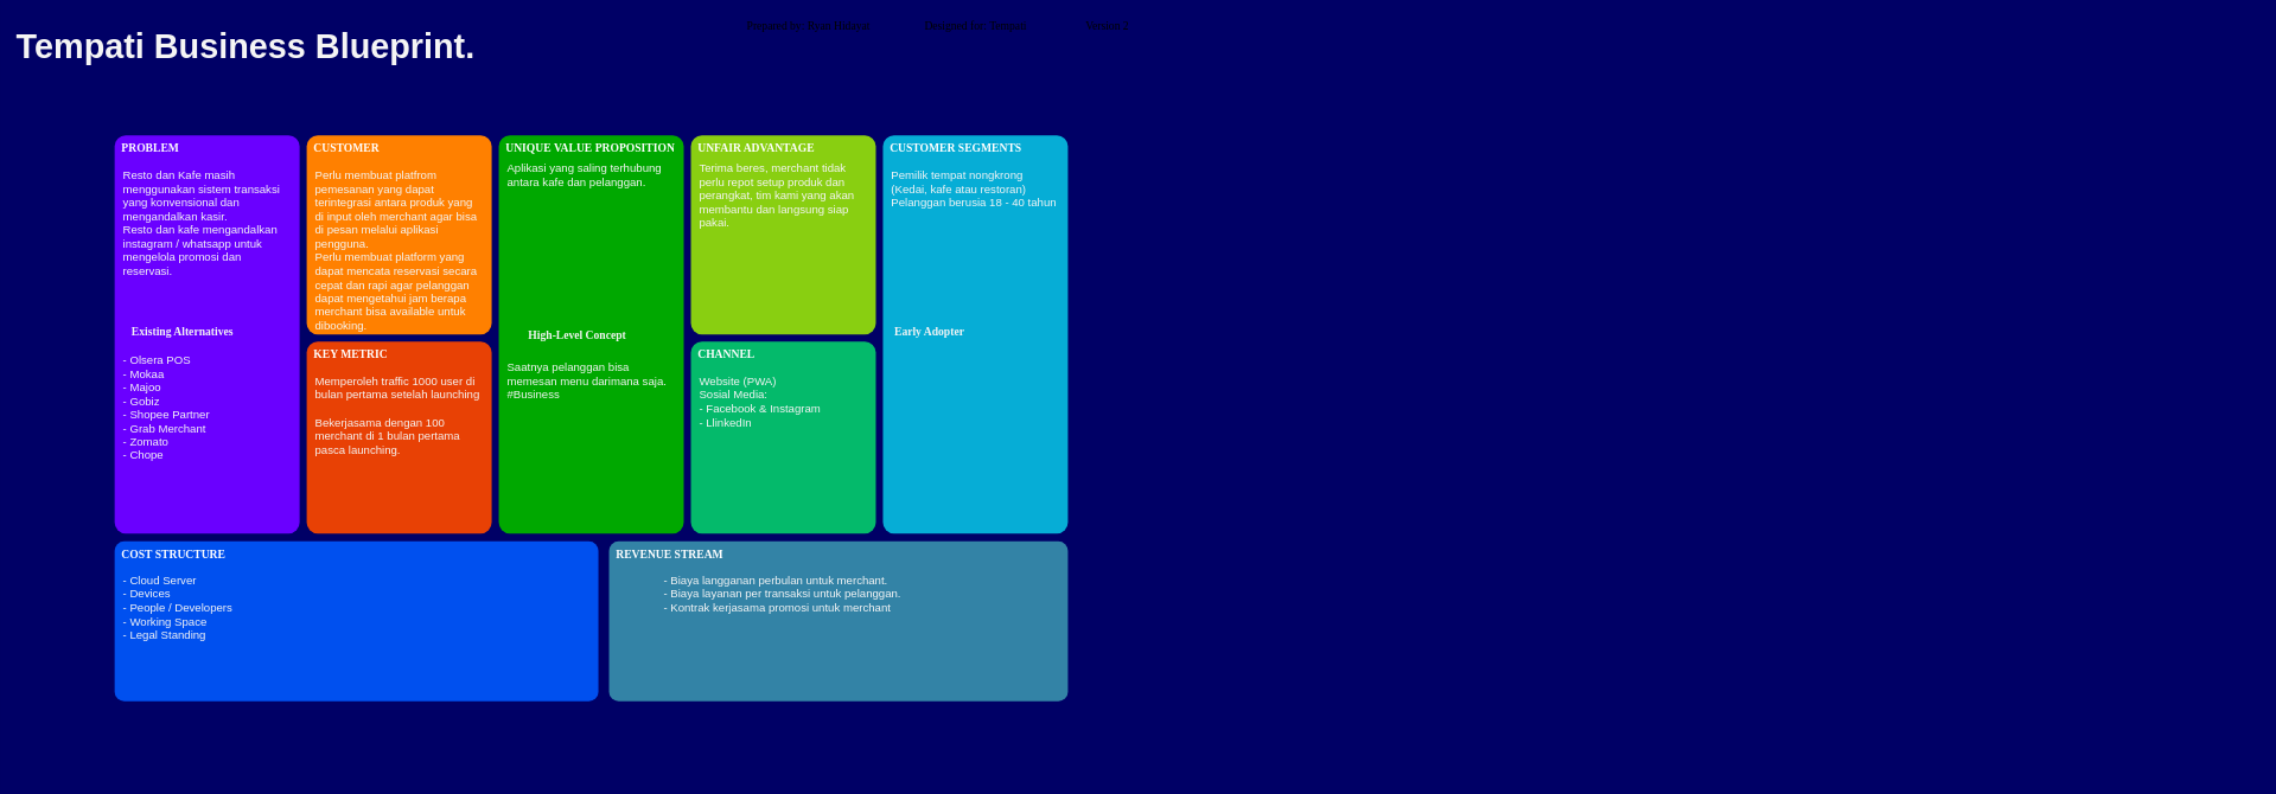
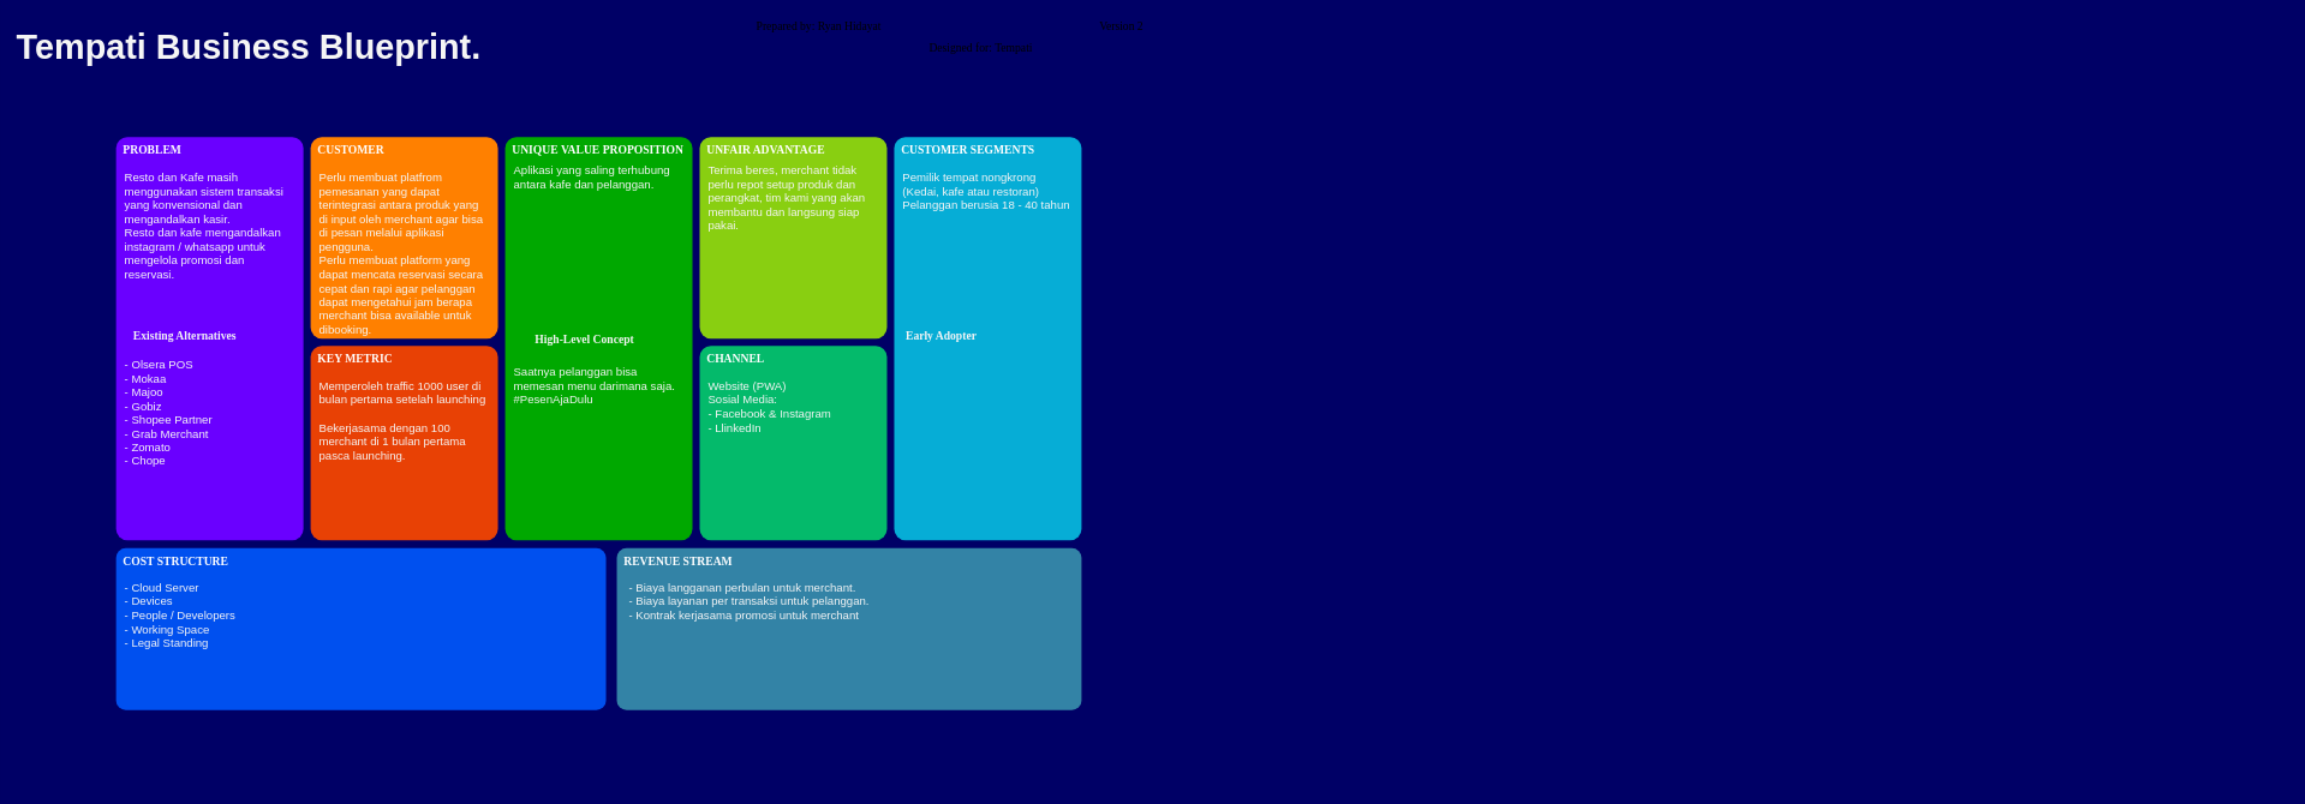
  <mxCell id="0" />
  <mxCell id="1" parent="0" />
  <mxCell id="2" value="" style="shape=image;verticalLabelPosition=bottom;labelBackgroundColor=default;verticalAlign=top;aspect=fixed;imageAspect=0;image=https://ik.imagekit.io/xbsw5m8zu/insights/how-to-create-your-business-model-lean-canvas-edition/lean-canvas-template.png;" parent="1" vertex="1"><mxGeometry x="1747" y="105.38" width="1428.89" height="989.23" as="geometry" /></mxCell>
  <mxCell id="3" value="Prepared by: Ryan Hidayat" style="text;html=1;resizable=0;autosize=1;align=center;verticalAlign=middle;points=[];fillColor=none;strokeColor=none;rounded=0;fontSize=16;fontStyle=0;fontFamily=Tahoma;" parent="1" vertex="1"><mxGeometry x="1030" y="20" width="210" height="30" as="geometry" /></mxCell>
- <mxCell id="4" value="Designed for: Tempati" style="text;html=1;resizable=0;autosize=1;align=center;verticalAlign=middle;points=[];fillColor=none;strokeColor=none;rounded=0;fontSize=16;fontStyle=0;fontFamily=Tahoma;" parent="1" vertex="1"><mxGeometry x="1280" y="20" width="180" height="30" as="geometry" /></mxCell>
+ <mxCell id="4" value="Designed for: Tempati" style="text;html=1;resizable=0;autosize=1;align=center;verticalAlign=middle;points=[];fillColor=none;strokeColor=none;rounded=0;fontSize=16;fontStyle=0;fontFamily=Tahoma;" parent="1" vertex="1"><mxGeometry x="1270" y="50" width="180" height="30" as="geometry" /></mxCell>
  <mxCell id="5" value="Version 2" style="text;html=1;resizable=0;autosize=1;align=center;verticalAlign=middle;points=[];fillColor=none;strokeColor=none;rounded=0;fontSize=16;fontStyle=0;fontFamily=Tahoma;" parent="1" vertex="1"><mxGeometry x="1510" y="20" width="90" height="30" as="geometry" /></mxCell>
  <mxCell id="6" value="&lt;b&gt;PROBLEM&lt;/b&gt;" style="rounded=1;whiteSpace=wrap;html=1;fontFamily=Tahoma;fontSize=16;fillColor=#6a00ff;fontColor=#ffffff;strokeColor=none;arcSize=6;verticalAlign=top;spacingTop=2;align=left;spacingLeft=8;" parent="1" vertex="1"><mxGeometry x="160" y="190" width="260" height="560" as="geometry" /></mxCell>
  <mxCell id="7" value="&lt;b&gt;CUSTOMER&lt;/b&gt;" style="rounded=1;whiteSpace=wrap;html=1;fontFamily=Tahoma;fontSize=16;fillColor=#FF8000;fontColor=#ffffff;strokeColor=none;arcSize=6;verticalAlign=top;spacingTop=2;align=left;spacingLeft=8;" parent="1" vertex="1"><mxGeometry x="430" y="190" width="260" height="280" as="geometry" /></mxCell>
  <mxCell id="8" value="&lt;b&gt;KEY METRIC&lt;/b&gt;" style="rounded=1;whiteSpace=wrap;html=1;fontFamily=Tahoma;fontSize=16;fillColor=#E84105;fontColor=#ffffff;strokeColor=none;arcSize=6;verticalAlign=top;spacingTop=2;align=left;spacingLeft=8;" parent="1" vertex="1"><mxGeometry x="430" y="480" width="260" height="270" as="geometry" /></mxCell>
  <mxCell id="9" value="&lt;b&gt;UNIQUE VALUE PROPOSITION&lt;/b&gt;" style="rounded=1;whiteSpace=wrap;html=1;fontFamily=Tahoma;fontSize=16;fillColor=#00A800;fontColor=#ffffff;strokeColor=none;arcSize=6;verticalAlign=top;spacingTop=2;align=left;spacingLeft=8;" parent="1" vertex="1"><mxGeometry x="700" y="190" width="260" height="560" as="geometry" /></mxCell>
  <mxCell id="10" value="&lt;b&gt;UNFAIR ADVANTAGE&lt;/b&gt;" style="rounded=1;whiteSpace=wrap;html=1;fontFamily=Tahoma;fontSize=16;fillColor=#89CF11;fontColor=#ffffff;strokeColor=none;arcSize=6;verticalAlign=top;spacingTop=2;align=left;spacingLeft=8;" parent="1" vertex="1"><mxGeometry x="970" y="190" width="260" height="280" as="geometry" /></mxCell>
  <mxCell id="11" value="&lt;b&gt;CHANNEL&lt;/b&gt;" style="rounded=1;whiteSpace=wrap;html=1;fontFamily=Tahoma;fontSize=16;fillColor=#04BA6B;fontColor=#ffffff;strokeColor=none;arcSize=6;verticalAlign=top;spacingTop=2;align=left;spacingLeft=8;" parent="1" vertex="1"><mxGeometry x="970" y="480" width="260" height="270" as="geometry" /></mxCell>
  <mxCell id="12" value="&lt;b&gt;CUSTOMER SEGMENTS&lt;/b&gt;" style="rounded=1;whiteSpace=wrap;html=1;fontFamily=Tahoma;fontSize=16;fillColor=#06ADD6;fontColor=#ffffff;strokeColor=none;arcSize=6;verticalAlign=top;spacingTop=2;align=left;spacingLeft=8;" parent="1" vertex="1"><mxGeometry x="1240" y="190" width="260" height="560" as="geometry" /></mxCell>
  <mxCell id="13" value="&lt;b&gt;COST STRUCTURE&lt;/b&gt;" style="rounded=1;whiteSpace=wrap;html=1;fontFamily=Tahoma;fontSize=16;fillColor=#0050ef;fontColor=#ffffff;strokeColor=none;arcSize=6;verticalAlign=top;spacingTop=2;align=left;spacingLeft=8;" parent="1" vertex="1"><mxGeometry x="160" y="761" width="680" height="225" as="geometry" /></mxCell>
  <mxCell id="14" value="&lt;b&gt;REVENUE STREAM&lt;/b&gt;" style="rounded=1;whiteSpace=wrap;html=1;fontFamily=Tahoma;fontSize=16;fillColor=#3383A6;fontColor=#ffffff;strokeColor=none;arcSize=6;verticalAlign=top;spacingTop=2;align=left;spacingLeft=8;" parent="1" vertex="1"><mxGeometry x="855" y="761" width="645" height="225" as="geometry" /></mxCell>
  <mxCell id="15" value="Tempati Business Blueprint." style="text;html=1;resizable=0;autosize=1;align=left;verticalAlign=middle;points=[];fillColor=none;strokeColor=none;rounded=0;fontFamily=Helvetica;fontSize=48;fontColor=#F5F5F5;fontStyle=1" parent="1" vertex="1"><mxGeometry x="20" y="30" width="670" height="70" as="geometry" /></mxCell>
  <mxCell id="16" value="Existing Alternatives" style="text;html=1;resizable=0;autosize=1;align=center;verticalAlign=middle;points=[];fillColor=none;strokeColor=none;rounded=0;fontFamily=Tahoma;fontSize=16;fontColor=#F5F5F5;fontStyle=1" parent="1" vertex="1"><mxGeometry x="160" y="450" width="190" height="30" as="geometry" /></mxCell>
  <mxCell id="17" value="High-Level Concept" style="text;html=1;resizable=0;autosize=1;align=center;verticalAlign=middle;points=[];fillColor=none;strokeColor=none;rounded=0;fontFamily=Tahoma;fontSize=16;fontColor=#F5F5F5;fontStyle=1" parent="1" vertex="1"><mxGeometry x="720" y="455" width="180" height="30" as="geometry" /></mxCell>
  <mxCell id="18" value="Early Adopter" style="text;html=1;resizable=0;autosize=1;align=center;verticalAlign=middle;points=[];fillColor=none;strokeColor=none;rounded=0;fontFamily=Tahoma;fontSize=16;fontColor=#F5F5F5;fontStyle=1" parent="1" vertex="1"><mxGeometry x="1240" y="450" width="130" height="30" as="geometry" /></mxCell>
  <mxCell id="19" value="Resto dan Kafe masih menggunakan sistem transaksi yang konvensional dan mengandalkan kasir.&amp;nbsp;&lt;br&gt;Resto dan kafe mengandalkan instagram / whatsapp untuk mengelola promosi dan reservasi." style="text;html=1;strokeColor=none;fillColor=none;align=left;verticalAlign=top;whiteSpace=wrap;rounded=0;fontFamily=Helvetica;fontSize=16;fontColor=#F5F5F5;" parent="1" vertex="1"><mxGeometry x="170" y="230" width="240" height="220" as="geometry" /></mxCell>
  <mxCell id="20" value="- Olsera POS&lt;br&gt;- Mokaa&lt;br&gt;- Majoo&lt;br&gt;- Gobiz&lt;br&gt;- Shopee Partner&lt;br&gt;- Grab Merchant&lt;br&gt;- Zomato&lt;br&gt;- Chope" style="text;html=1;strokeColor=none;fillColor=none;align=left;verticalAlign=top;whiteSpace=wrap;rounded=0;fontFamily=Helvetica;fontSize=16;fontColor=#F5F5F5;" vertex="1" parent="1"><mxGeometry x="170" y="490" width="240" height="220" as="geometry" /></mxCell>
  <mxCell id="21" value="Perlu membuat platfrom pemesanan yang dapat terintegrasi antara produk yang di input oleh merchant agar bisa di pesan melalui aplikasi pengguna.&amp;nbsp;&lt;br&gt;Perlu membuat platform yang dapat mencata reservasi secara cepat dan rapi agar pelanggan dapat mengetahui jam berapa merchant bisa available untuk dibooking." style="text;html=1;strokeColor=none;fillColor=none;align=left;verticalAlign=top;whiteSpace=wrap;rounded=0;fontFamily=Helvetica;fontSize=16;fontColor=#F5F5F5;" vertex="1" parent="1"><mxGeometry x="440" y="230" width="240" height="220" as="geometry" /></mxCell>
  <mxCell id="22" value="Aplikasi yang saling terhubung antara kafe dan pelanggan.&amp;nbsp;&lt;br&gt;" style="text;html=1;strokeColor=none;fillColor=none;align=left;verticalAlign=top;whiteSpace=wrap;rounded=0;fontFamily=Helvetica;fontSize=16;fontColor=#F5F5F5;" vertex="1" parent="1"><mxGeometry x="710" y="220" width="240" height="220" as="geometry" /></mxCell>
- <mxCell id="23" value="Saatnya pelanggan bisa memesan menu darimana saja.&lt;br&gt;#Business" style="text;html=1;strokeColor=none;fillColor=none;align=left;verticalAlign=top;whiteSpace=wrap;rounded=0;fontFamily=Helvetica;fontSize=16;fontColor=#F5F5F5;" vertex="1" parent="1"><mxGeometry x="710" y="500" width="240" height="220" as="geometry" /></mxCell>
+ <mxCell id="23" value="Saatnya pelanggan bisa memesan menu darimana saja.&lt;br&gt;#PesenAjaDulu" style="text;html=1;strokeColor=none;fillColor=none;align=left;verticalAlign=top;whiteSpace=wrap;rounded=0;fontFamily=Helvetica;fontSize=16;fontColor=#F5F5F5;" vertex="1" parent="1"><mxGeometry x="710" y="500" width="240" height="220" as="geometry" /></mxCell>
  <mxCell id="24" value="Terima beres, merchant tidak perlu repot setup produk dan perangkat, tim kami yang akan membantu dan langsung siap pakai." style="text;html=1;strokeColor=none;fillColor=none;align=left;verticalAlign=top;whiteSpace=wrap;rounded=0;fontFamily=Helvetica;fontSize=16;fontColor=#F5F5F5;" vertex="1" parent="1"><mxGeometry x="980" y="220" width="240" height="220" as="geometry" /></mxCell>
  <mxCell id="25" value="Pemilik tempat nongkrong (Kedai, kafe atau restoran)&lt;br&gt;Pelanggan berusia 18 - 40 tahun" style="text;html=1;strokeColor=none;fillColor=none;align=left;verticalAlign=top;whiteSpace=wrap;rounded=0;fontFamily=Helvetica;fontSize=16;fontColor=#F5F5F5;" vertex="1" parent="1"><mxGeometry x="1250" y="230" width="240" height="220" as="geometry" /></mxCell>
  <mxCell id="26" value="Memperoleh traffic 1000 user di bulan pertama setelah launching&lt;br&gt;&lt;br&gt;Bekerjasama dengan 100 merchant di 1 bulan pertama pasca launching." style="text;html=1;strokeColor=none;fillColor=none;align=left;verticalAlign=top;whiteSpace=wrap;rounded=0;fontFamily=Helvetica;fontSize=16;fontColor=#F5F5F5;" vertex="1" parent="1"><mxGeometry x="440" y="520" width="240" height="220" as="geometry" /></mxCell>
  <mxCell id="27" value="Website (PWA)&lt;br&gt;Sosial Media:&lt;br&gt;- Facebook &amp;amp; Instagram&lt;br&gt;- LlinkedIn" style="text;html=1;strokeColor=none;fillColor=none;align=left;verticalAlign=top;whiteSpace=wrap;rounded=0;fontFamily=Helvetica;fontSize=16;fontColor=#F5F5F5;" vertex="1" parent="1"><mxGeometry x="980" y="520" width="240" height="220" as="geometry" /></mxCell>
  <mxCell id="28" value="- Cloud Server&lt;br&gt;- Devices&lt;br&gt;- People / Developers&lt;br&gt;- Working Space&lt;br&gt;- Legal Standing" style="text;html=1;strokeColor=none;fillColor=none;align=left;verticalAlign=top;whiteSpace=wrap;rounded=0;fontFamily=Helvetica;fontSize=16;fontColor=#F5F5F5;" vertex="1" parent="1"><mxGeometry x="170" y="800" width="240" height="110" as="geometry" /></mxCell>
- <mxCell id="29" value="- Biaya langganan perbulan untuk merchant.&lt;br&gt;- Biaya layanan per transaksi untuk pelanggan.&lt;br&gt;- Kontrak kerjasama promosi untuk merchant" style="text;html=1;strokeColor=none;fillColor=none;align=left;verticalAlign=top;whiteSpace=wrap;rounded=0;fontFamily=Helvetica;fontSize=16;fontColor=#F5F5F5;" vertex="1" parent="1"><mxGeometry x="930" y="800" width="340" height="110" as="geometry" /></mxCell>
+ <mxCell id="29" value="- Biaya langganan perbulan untuk merchant.&lt;br&gt;- Biaya layanan per transaksi untuk pelanggan.&lt;br&gt;- Kontrak kerjasama promosi untuk merchant" style="text;html=1;strokeColor=none;fillColor=none;align=left;verticalAlign=top;whiteSpace=wrap;rounded=0;fontFamily=Helvetica;fontSize=16;fontColor=#F5F5F5;" vertex="1" parent="1"><mxGeometry x="870" y="800" width="340" height="110" as="geometry" /></mxCell>
